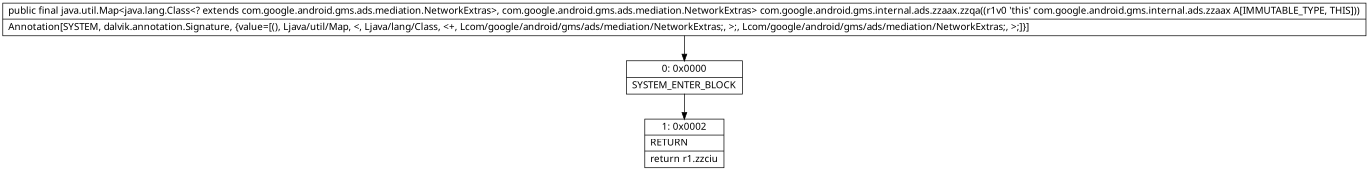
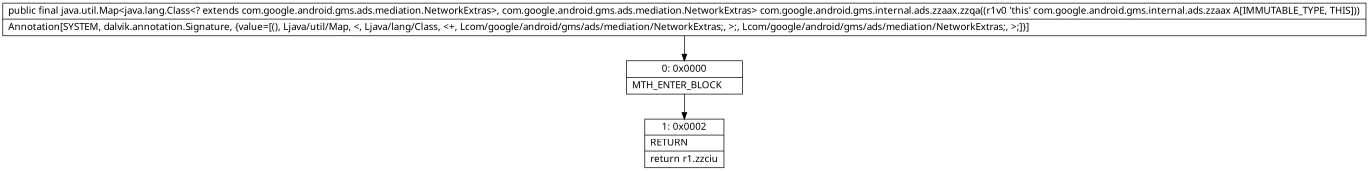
  digraph {
    fontname="Noto Sans"
    node [shape=record fontname="Noto Sans"]
    edge [fontname="Noto Sans"]
-   n1 [label="{0\:\ 0x0000|SYSTEM_ENTER_BLOCK\l}"]
+   n1 [label="{0\:\ 0x0000|MTH_ENTER_BLOCK\l}"]
    n2 [label="{1\:\ 0x0002|RETURN\l|return r1.zzciu\l}"]
    n3 [label="{public final java.util.Map\<java.lang.Class\<? extends com.google.android.gms.ads.mediation.NetworkExtras\>, com.google.android.gms.ads.mediation.NetworkExtras\> com.google.android.gms.internal.ads.zzaax.zzqa((r1v0 'this' com.google.android.gms.internal.ads.zzaax A[IMMUTABLE_TYPE, THIS]))  | Annotation[SYSTEM, dalvik.annotation.Signature, \{value=[(), Ljava\/util\/Map, \<, Ljava\/lang\/Class, \<+, Lcom\/google\/android\/gms\/ads\/mediation\/NetworkExtras;, \>;, Lcom\/google\/android\/gms\/ads\/mediation\/NetworkExtras;, \>;]\}]\l}"]
    n1 -> n2
    n3 -> n1
  }
